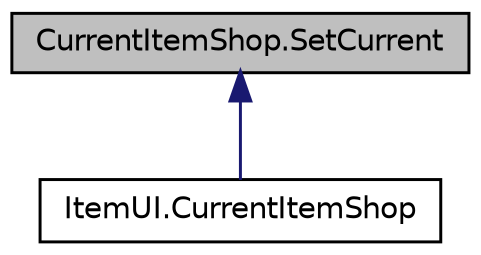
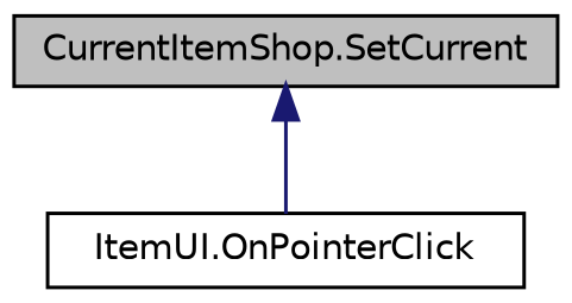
  digraph {
    rankdir=TB
    node [color=black fontname=Helvetica fontsize=10 shape=record style=filled]
    n1 [fillcolor=grey75 fontcolor=black height=0.2 label="CurrentItemShop.SetCurrent" width=0.4]
-   n2 [fillcolor=white height=0.2 label="ItemUI.CurrentItemShop" width=0.4]
+   n2 [fillcolor=white height=0.2 label="ItemUI.OnPointerClick" width=0.4]
    n1 -> n2 [color=midnightblue dir=back fontname=Helvetica fontsize=10 labelfontname=Helvetica labelfontsize=10 style=solid]
  }
